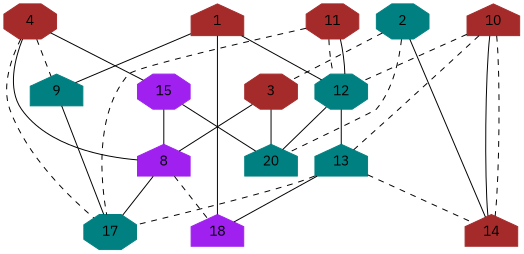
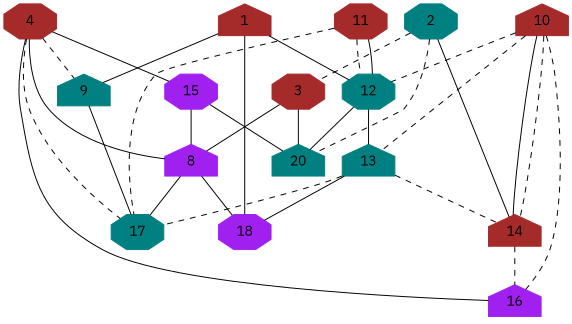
  graph {
    fontname="IBM Plex Sans"
    node [color=teal fontname="IBM Plex Sans" shape=house style=filled]
    edge [fontname="IBM Plex Sans" style=solid]
    9
    1 [color=brown]
    12 [shape=octagon super="+6"]
-   18 [color=purple]
+   18 [color=purple shape=octagon]
    17 [shape=octagon]
    20 [super="+6"]
    13 [super="+5+19"]
    2 [shape=octagon super="+19"]
    3 [color=brown shape=octagon super="+7"]
    14 [color=brown]
    8 [color=purple super="+7"]
+   16 [color=purple super="+5"]
    4 [color=brown shape=octagon]
    15 [color=purple shape=octagon]
    10 [color=brown]
    11 [color=brown shape=octagon]
    9 -- 17
    1 -- 9
    1 -- 12
    1 -- 18
    12 -- 20
    12 -- 13
    13 -- 18
    13 -- 17 [style=dashed]
    13 -- 14 [style=dashed]
    2 -- 20 [style=dashed]
    2 -- 3 [style=dashed]
    2 -- 14
    3 -- 20
    3 -- 8
-   8 -- 18 [style=dashed]
+   14 -- 16 [style=dashed]
+   8 -- 18
    8 -- 17
    4 -- 9 [style=dashed]
    4 -- 17 [style=dashed]
    4 -- 8
+   4 -- 16
    4 -- 15
    15 -- 20
    15 -- 8
    10 -- 12 [style=dashed]
    10 -- 13 [style=dashed]
    10 -- 14
    10 -- 14 [style=dashed]
+   10 -- 16 [style=dashed]
    11 -- 12 [style=dashed]
    11 -- 12
    11 -- 17 [style=dashed]
  }
